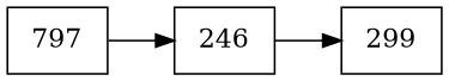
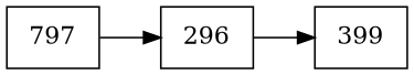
  digraph {
    compound=true
    concentrate=true
    rankdir=LR
    node [shape=box]
    n1 [label=797]
-   n2 [label=246]
-   n3 [label=299]
+   n2 [label=296]
+   n3 [label=399]
    n1 -> n2
    n2 -> n3
  }
